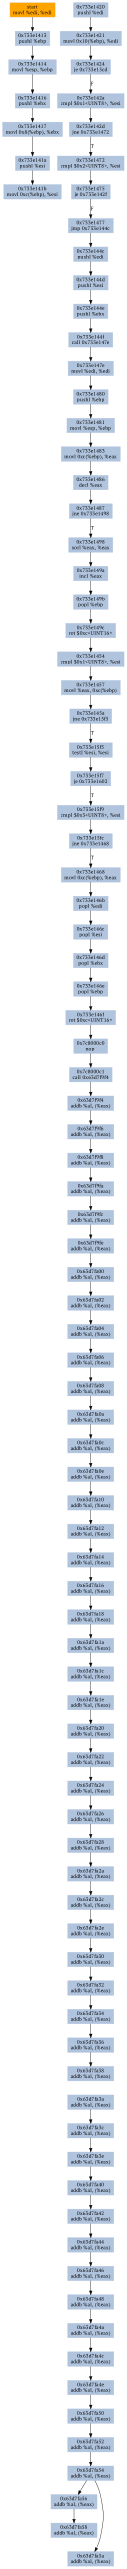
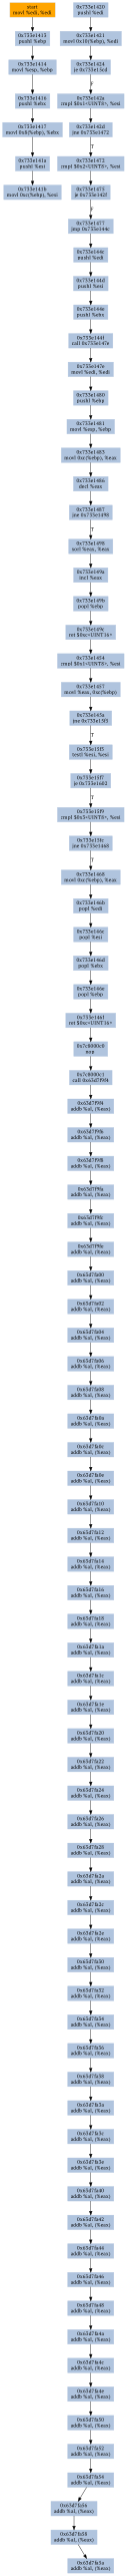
  digraph {
    fontname="PT Serif"
    node [color=lightsteelblue fillcolor=lightsteelblue fontname="PT Serif" shape=rectangle style=filled]
    edge [color="#000000" fontname="PT Serif"]
    n1 [color=lightgrey fillcolor=orange label="start\nmovl %edi, %edi"]
    n2 [label="0x733e1413\npushl %ebp"]
    n3 [label="0x733e1414\nmovl %esp, %ebp"]
    n4 [label="0x733e1416\npushl %ebx"]
    n5 [label="0x733e1417\nmovl 0x8(%ebp), %ebx"]
    n6 [label="0x733e141a\npushl %esi"]
    n7 [label="0x733e141b\nmovl 0xc(%ebp), %esi"]
    n8 [label="0x733e1420\npushl %edi"]
    n9 [label="0x733e1421\nmovl 0x10(%ebp), %edi"]
    n10 [label="0x733e1424\nje 0x733e15cd"]
    n11 [label="0x733e142a\ncmpl $0x1<UINT8>, %esi"]
    n12 [label="0x733e142d\njne 0x733e1472"]
    n13 [label="0x733e1472\ncmpl $0x2<UINT8>, %esi"]
    n14 [label="0x733e1475\nje 0x733e142f"]
    n15 [label="0x733e1477\njmp 0x733e144c"]
    n16 [label="0x733e144c\npushl %edi"]
    n17 [label="0x733e144d\npushl %esi"]
    n18 [label="0x733e144e\npushl %ebx"]
    n19 [label="0x733e144f\ncall 0x733e147e"]
    n20 [label="0x733e147e\nmovl %edi, %edi"]
    n21 [label="0x733e1480\npushl %ebp"]
    n22 [label="0x733e1481\nmovl %esp, %ebp"]
    n23 [label="0x733e1483\nmovl 0xc(%ebp), %eax"]
    n24 [label="0x733e1486\ndecl %eax"]
    n25 [label="0x733e1487\njne 0x733e1498"]
    n26 [label="0x733e1498\nxorl %eax, %eax"]
    n27 [label="0x733e149a\nincl %eax"]
    n28 [label="0x733e149b\npopl %ebp"]
    n29 [label="0x733e149c\nret $0xc<UINT16>"]
    n30 [label="0x733e1454\ncmpl $0x1<UINT8>, %esi"]
    n31 [label="0x733e1457\nmovl %eax, 0xc(%ebp)"]
    n32 [label="0x733e145a\njne 0x733e15f5"]
    n33 [label="0x733e15f5\ntestl %esi, %esi"]
    n34 [label="0x733e15f7\nje 0x733e1602"]
    n35 [label="0x733e15f9\ncmpl $0x3<UINT8>, %esi"]
    n36 [label="0x733e15fc\njne 0x733e1468"]
    n37 [label="0x733e1468\nmovl 0xc(%ebp), %eax"]
    n38 [label="0x733e146b\npopl %edi"]
    n39 [label="0x733e146c\npopl %esi"]
    n40 [label="0x733e146d\npopl %ebx"]
    n41 [label="0x733e146e\npopl %ebp"]
    n42 [label="0x733e146f\nret $0xc<UINT16>"]
    n43 [label="0x7c8000c0\nnop "]
    n44 [label="0x7c8000c1\ncall 0x63d7f9f4"]
    n45 [label="0x63d7f9f4\naddb %al, (%eax)"]
    n46 [label="0x63d7f9f6\naddb %al, (%eax)"]
    n47 [label="0x63d7f9f8\naddb %al, (%eax)"]
    n48 [label="0x63d7f9fa\naddb %al, (%eax)"]
    n49 [label="0x63d7f9fc\naddb %al, (%eax)"]
    n50 [label="0x63d7f9fe\naddb %al, (%eax)"]
    n51 [label="0x63d7fa00\naddb %al, (%eax)"]
    n52 [label="0x63d7fa02\naddb %al, (%eax)"]
    n53 [label="0x63d7fa04\naddb %al, (%eax)"]
    n54 [label="0x63d7fa06\naddb %al, (%eax)"]
    n55 [label="0x63d7fa08\naddb %al, (%eax)"]
    n56 [label="0x63d7fa0a\naddb %al, (%eax)"]
    n57 [label="0x63d7fa0c\naddb %al, (%eax)"]
    n58 [label="0x63d7fa0e\naddb %al, (%eax)"]
    n59 [label="0x63d7fa10\naddb %al, (%eax)"]
    n60 [label="0x63d7fa12\naddb %al, (%eax)"]
    n61 [label="0x63d7fa14\naddb %al, (%eax)"]
    n62 [label="0x63d7fa16\naddb %al, (%eax)"]
    n63 [label="0x63d7fa18\naddb %al, (%eax)"]
    n64 [label="0x63d7fa1a\naddb %al, (%eax)"]
    n65 [label="0x63d7fa1c\naddb %al, (%eax)"]
    n66 [label="0x63d7fa1e\naddb %al, (%eax)"]
    n67 [label="0x63d7fa20\naddb %al, (%eax)"]
    n68 [label="0x63d7fa22\naddb %al, (%eax)"]
    n69 [label="0x63d7fa24\naddb %al, (%eax)"]
    n70 [label="0x63d7fa26\naddb %al, (%eax)"]
    n71 [label="0x63d7fa28\naddb %al, (%eax)"]
    n72 [label="0x63d7fa2a\naddb %al, (%eax)"]
    n73 [label="0x63d7fa2c\naddb %al, (%eax)"]
    n74 [label="0x63d7fa2e\naddb %al, (%eax)"]
    n75 [label="0x63d7fa30\naddb %al, (%eax)"]
    n76 [label="0x63d7fa32\naddb %al, (%eax)"]
    n77 [label="0x63d7fa34\naddb %al, (%eax)"]
    n78 [label="0x63d7fa36\naddb %al, (%eax)"]
    n79 [label="0x63d7fa38\naddb %al, (%eax)"]
    n80 [label="0x63d7fa3a\naddb %al, (%eax)"]
    n81 [label="0x63d7fa3c\naddb %al, (%eax)"]
    n82 [label="0x63d7fa3e\naddb %al, (%eax)"]
    n83 [label="0x63d7fa40\naddb %al, (%eax)"]
    n84 [label="0x63d7fa42\naddb %al, (%eax)"]
    n85 [label="0x63d7fa44\naddb %al, (%eax)"]
    n86 [label="0x63d7fa46\naddb %al, (%eax)"]
    n87 [label="0x63d7fa48\naddb %al, (%eax)"]
    n88 [label="0x63d7fa4a\naddb %al, (%eax)"]
    n89 [label="0x63d7fa4c\naddb %al, (%eax)"]
    n90 [label="0x63d7fa4e\naddb %al, (%eax)"]
    n91 [label="0x63d7fa50\naddb %al, (%eax)"]
    n92 [label="0x63d7fa52\naddb %al, (%eax)"]
    n93 [label="0x63d7fa54\naddb %al, (%eax)"]
    n94 [label="0x63d7fa56\naddb %al, (%eax)"]
    n95 [label="0x63d7fa58\naddb %al, (%eax)"]
    n96 [label="0x63d7fa5a\naddb %al, (%eax)"]
    n1 -> n2
    n2 -> n3
    n3 -> n4
    n4 -> n5
    n5 -> n6
    n6 -> n7
    n8 -> n9
    n9 -> n10
    n10 -> n11 [label=F]
    n11 -> n12
    n12 -> n13 [label=T]
    n13 -> n14
    n14 -> n15 [label=F]
    n15 -> n16
    n16 -> n17
    n17 -> n18
    n18 -> n19
    n19 -> n20
    n20 -> n21
    n21 -> n22
    n22 -> n23
    n23 -> n24
    n24 -> n25
    n25 -> n26 [label=T]
    n26 -> n27
    n27 -> n28
    n28 -> n29
    n29 -> n30
    n30 -> n31
    n31 -> n32
    n32 -> n33 [label=T]
    n33 -> n34
    n34 -> n35 [label=T]
    n35 -> n36
    n36 -> n37 [label=T]
    n37 -> n38
    n38 -> n39
    n39 -> n40
    n40 -> n41
    n41 -> n42
    n42 -> n43
    n43 -> n44
    n44 -> n45
    n45 -> n46
    n46 -> n47
    n47 -> n48
    n48 -> n49
    n49 -> n50
    n50 -> n51
    n51 -> n52
    n52 -> n53
    n53 -> n54
    n54 -> n55
    n55 -> n56
    n56 -> n57
    n57 -> n58
    n58 -> n59
    n59 -> n60
    n60 -> n61
    n61 -> n62
    n62 -> n63
    n63 -> n64
    n64 -> n65
    n65 -> n66
    n66 -> n67
    n67 -> n68
    n68 -> n69
    n69 -> n70
    n70 -> n71
    n71 -> n72
    n72 -> n73
    n73 -> n74
    n74 -> n75
    n75 -> n76
    n76 -> n77
    n77 -> n78
    n78 -> n79
+   n79 -> n80
    n80 -> n81
    n81 -> n82
    n82 -> n83
    n83 -> n84
    n84 -> n85
    n85 -> n86
    n86 -> n87
    n87 -> n88
    n88 -> n89
    n89 -> n90
    n90 -> n91
    n91 -> n92
    n92 -> n93
    n93 -> n94
    n94 -> n95
-   n93 -> n96
+   n95 -> n96
  }
